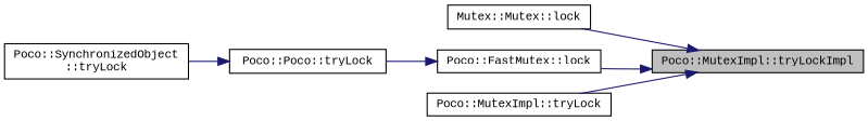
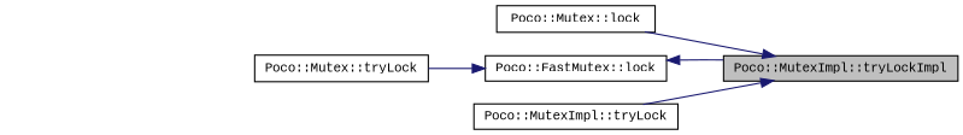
  digraph {
    fontname="Liberation Mono"
    rankdir=RL
    node [color=black fillcolor=white fontname="Liberation Mono" fontsize=10 shape=record style=filled]
    edge [color=midnightblue dir=back fontname="Liberation Mono" fontsize=10 labelfontname=Helvetica labelfontsize=10 style=solid]
    n1 [fillcolor=grey75 fontcolor=black height=0.2 label="Poco::MutexImpl::tryLockImpl" width=0.4]
-   n2 [height=0.2 label="Mutex::Mutex::lock" width=0.4]
+   n2 [height=0.2 label="Poco::Mutex::lock" width=0.4]
    n3 [height=0.2 label="Poco::FastMutex::lock" width=0.4]
    n4 [height=0.2 label="Poco::MutexImpl::tryLock" width=0.4]
-   n5 [height=0.2 label="Poco::Poco::tryLock" width=0.4]
-   n6 [height=0.2 label="Poco::SynchronizedObject\l::tryLock" width=0.4]
+   n5 [height=0.2 label="Poco::Mutex::tryLock" width=0.4]
    n1 -> n2
-   n1 -> n3
+   n3 -> n1
    n1 -> n4
    n3 -> n5
-   n5 -> n6
  }
